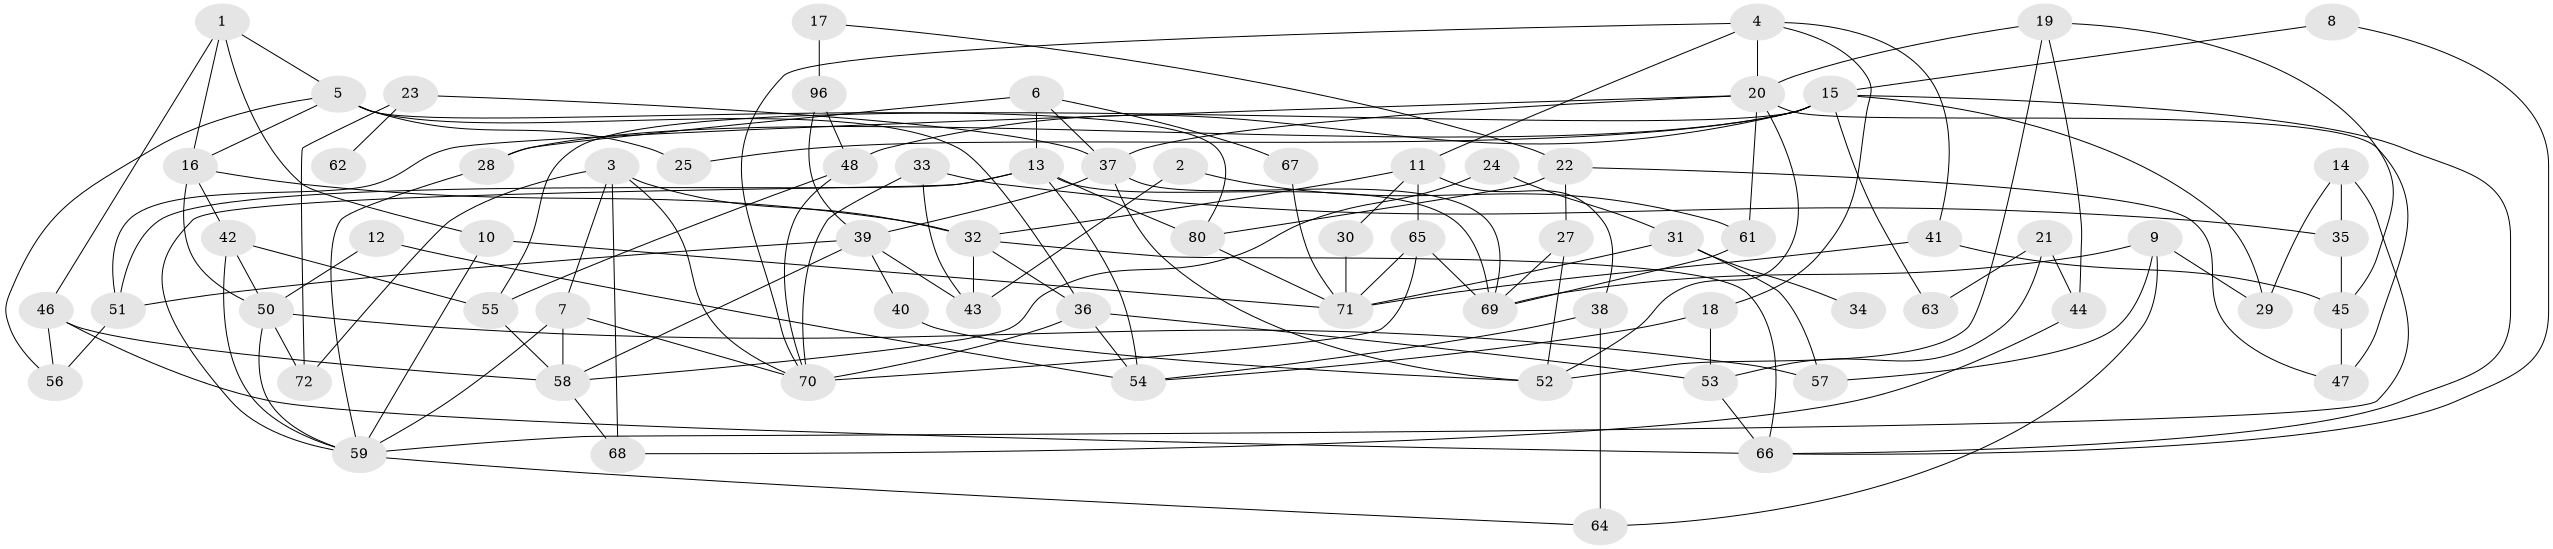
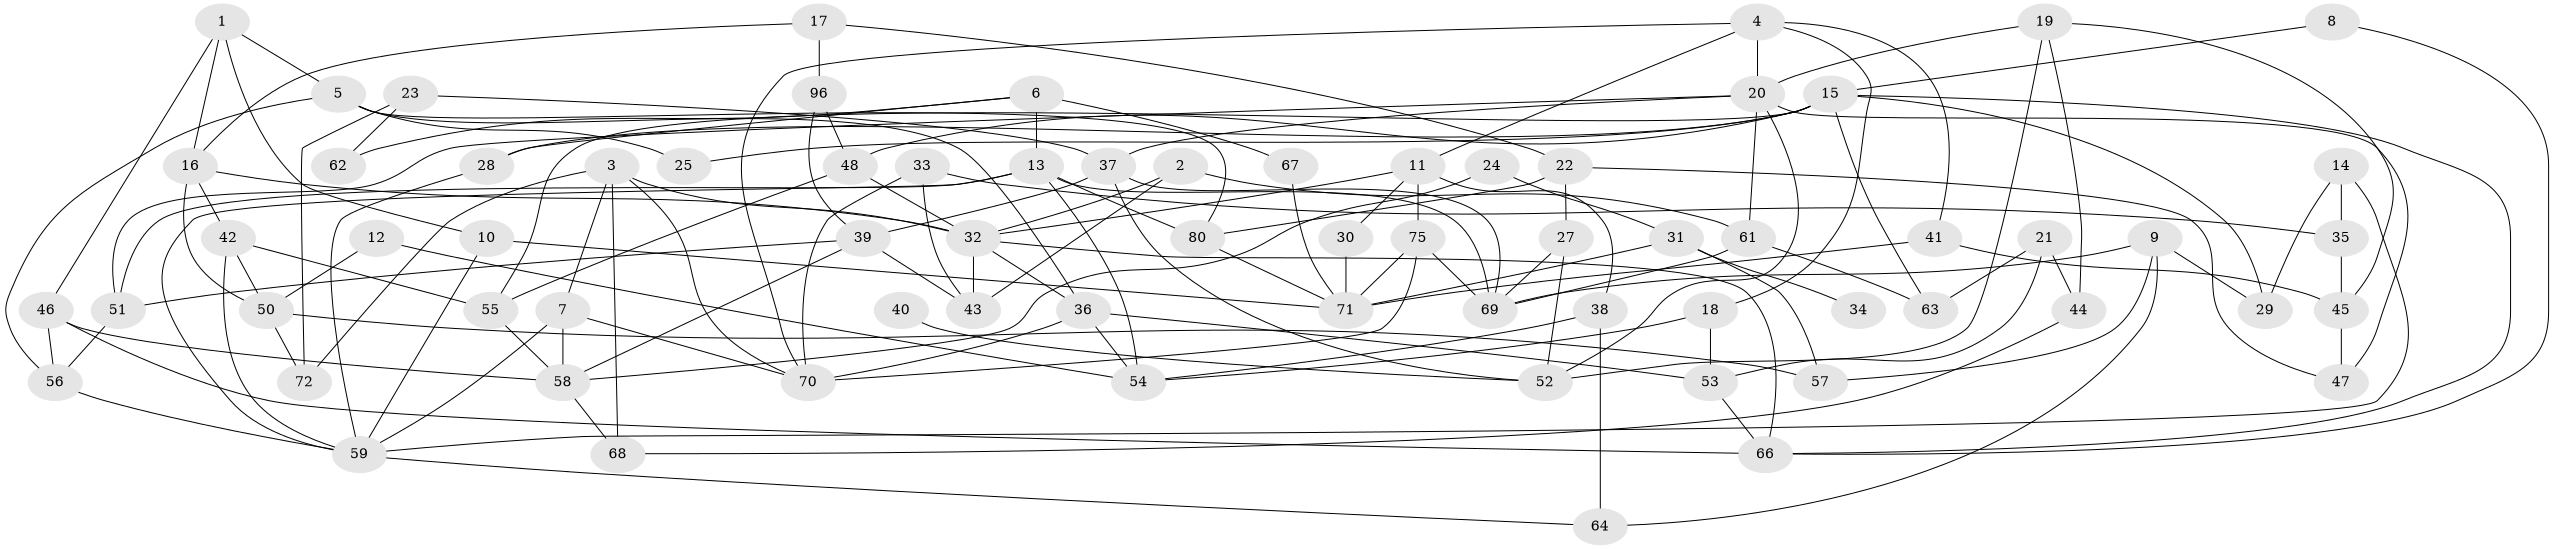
  graph {
    node [color=gray90 style=filled]
    1
    5
    10
    16
    46
    25
    36
    56
    n9 [label=80]
    59
    71
    32
    50
    42
    58
    66
    2
    43
    61
    69
    63
    3
    7
    68
    70
    72
    4
    11
    18
    20
    41
    30
    38
-   65
+   65 [label=75]
    54
    53
    51
    52
    37
    47
    45
    6
    13
    28
    62
    67
    64
    8
    15
    29
    48
    55
    9
    57
    12
    14
    35
    17
    22
    n60 [label=96]
    27
    39
    19
    44
    21
    23
    24
    31
    34
    40
    33
    1 -- 5
    1 -- 10
    1 -- 16
    1 -- 46
-   5 -- 16
+   17 -- 16
    5 -- 25
    5 -- 36
    5 -- 56
    5 -- n9
    10 -- 59
    10 -- 71
    16 -- 32
    16 -- 50
    16 -- 42
    46 -- 56
    46 -- 58
    46 -- 66
    36 -- 70
    36 -- 54
    36 -- 53
-   50 -- 59
+   56 -- 59
    n9 -- 71
    59 -- 64
    32 -- 36
    32 -- 66
    32 -- 43
    50 -- 72
    50 -- 57
    42 -- 59
    42 -- 50
    42 -- 55
    58 -- 68
+   2 -- 32
    2 -- 43
    2 -- 61
    61 -- 69
+   61 -- 63
    3 -- 32
    3 -- 7
    3 -- 68
    3 -- 70
    3 -- 72
    7 -- 59
    7 -- 58
    7 -- 70
    4 -- 70
    4 -- 11
    4 -- 18
    4 -- 20
    4 -- 41
    11 -- 32
    11 -- 30
    11 -- 38
    11 -- 65
    18 -- 54
    18 -- 53
    20 -- 61
    20 -- 51
    20 -- 52
    20 -- 37
    20 -- 47
    41 -- 71
    41 -- 45
    30 -- 71
    38 -- 54
    38 -- 64
    65 -- 71
    65 -- 69
    65 -- 70
    53 -- 66
    51 -- 56
    37 -- 69
    37 -- 52
    37 -- 39
    45 -- 47
    6 -- 13
    6 -- 28
-   6 -- 37
+   6 -- 62
    6 -- 67
    13 -- n9
    13 -- 59
    13 -- 69
    13 -- 54
    13 -- 51
    28 -- 59
    67 -- 71
    8 -- 66
    8 -- 15
    15 -- 25
    15 -- 66
    15 -- 63
    15 -- 28
    15 -- 29
    15 -- 48
    15 -- 55
-   48 -- 70
+   48 -- 32
    48 -- 55
    55 -- 58
    9 -- 69
    9 -- 64
    9 -- 29
    9 -- 57
    12 -- 50
    12 -- 54
    14 -- 59
    14 -- 29
    14 -- 35
    35 -- 45
    17 -- 22
    17 -- n60
    22 -- n9
    22 -- 47
    22 -- 27
    n60 -- 48
    n60 -- 39
    27 -- 69
    27 -- 52
    39 -- 58
    39 -- 43
    39 -- 51
-   39 -- 40
    19 -- 20
    19 -- 52
    19 -- 45
    19 -- 44
    44 -- 68
    21 -- 63
    21 -- 53
    21 -- 44
    23 -- 72
    23 -- 37
    23 -- 62
    24 -- 58
    24 -- 31
    31 -- 71
    31 -- 57
    31 -- 34
    40 -- 52
    33 -- 43
    33 -- 70
    33 -- 35
  }
